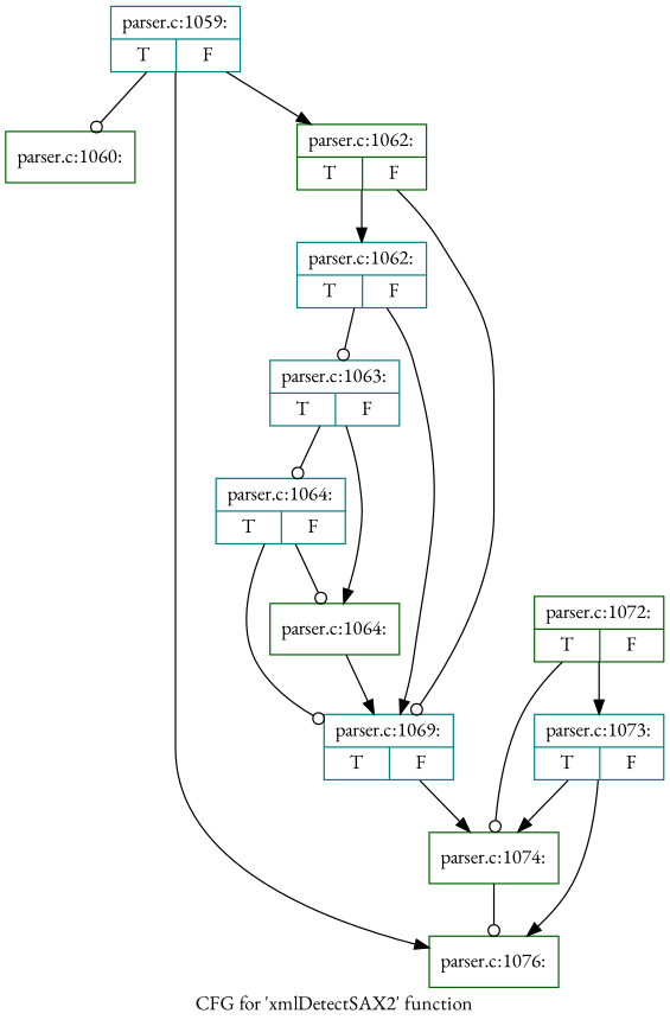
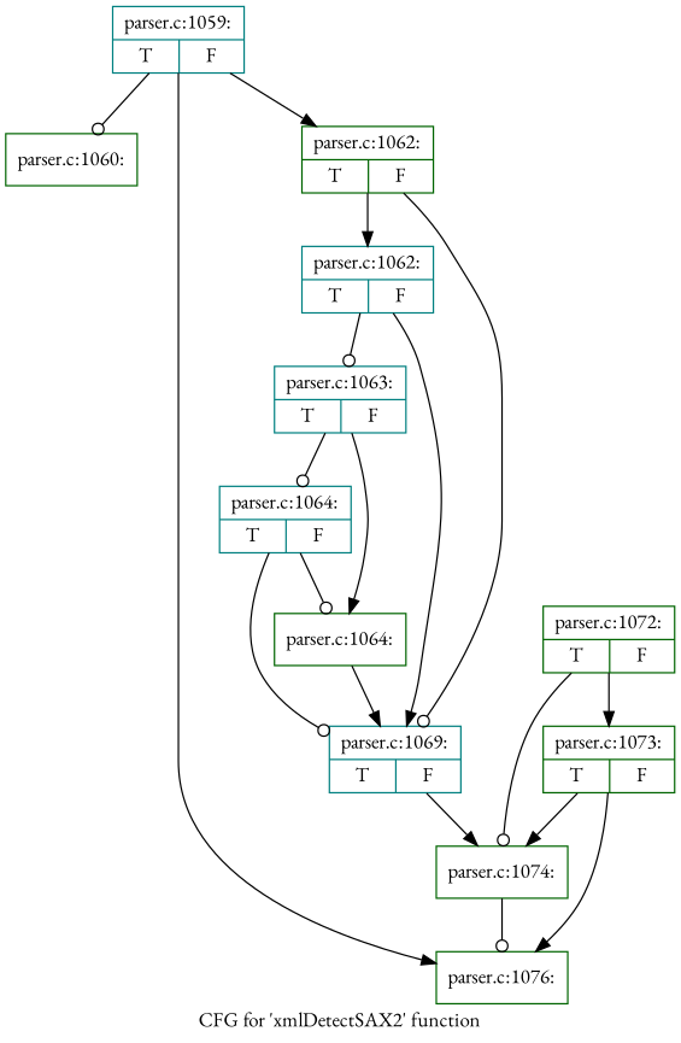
  digraph {
    fontname="EB Garamond"
    label="CFG for 'xmlDetectSAX2' function"
    node [color=teal fontname="EB Garamond" shape=record]
    edge [arrowhead=normal fontname="EB Garamond"]
    n1 [label="{parser.c:1059:|{<s0>T|<s1>F}}"]
    n2 [color=darkgreen label="{parser.c:1060:}"]
    n3 [color=darkgreen label="{parser.c:1062:|{<s0>T|<s1>F}}"]
    n4 [color=darkgreen label="{parser.c:1076:}"]
    n5 [label="{parser.c:1062:|{<s0>T|<s1>F}}"]
    n6 [label="{parser.c:1069:|{<s0>T|<s1>F}}"]
    n7 [label="{parser.c:1063:|{<s0>T|<s1>F}}"]
    n8 [color=darkgreen label="{parser.c:1074:}"]
    n9 [color=darkgreen label="{parser.c:1064:}"]
    n10 [label="{parser.c:1064:|{<s0>T|<s1>F}}"]
    n11 [color=darkgreen label="{parser.c:1072:|{<s0>T|<s1>F}}"]
-   n12 [label="{parser.c:1073:|{<s0>T|<s1>F}}"]
+   n12 [color=darkgreen label="{parser.c:1073:|{<s0>T|<s1>F}}"]
    n1 -> n2 [arrowhead=odot]
    n1 -> n3
    n1 -> n4
    n3 -> n5
    n3 -> n6 [arrowhead=odot]
    n5 -> n6
    n5 -> n7 [arrowhead=odot]
    n6 -> n8
    n7 -> n9
    n7 -> n10 [arrowhead=odot]
    n8 -> n4 [arrowhead=odot]
    n9 -> n6
    n10 -> n6 [arrowhead=odot]
    n10 -> n9 [arrowhead=odot]
    n11 -> n8 [arrowhead=odot]
    n11 -> n12
    n12 -> n4
    n12 -> n8
  }
